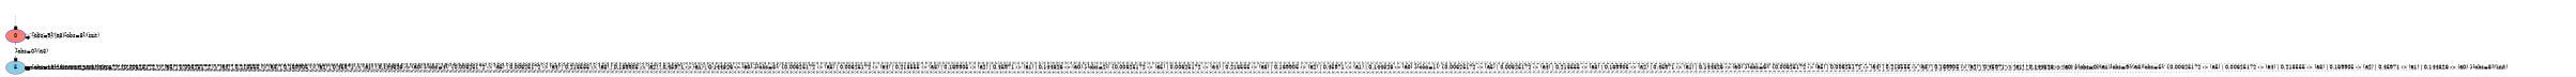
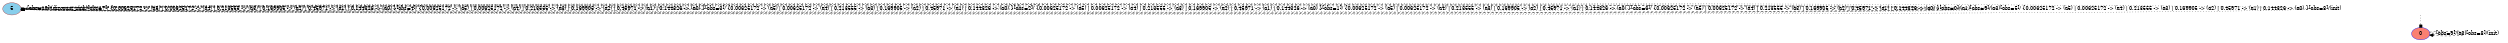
  digraph {
    node [style=filled]
    edge [style=dotted arrowhead=onormal]
    5 [fillcolor=skyblue color=brown]
    0 [fillcolor=salmon color=blue]
    __init [style=invis width=0]
    5 -> 5 [label="[obs=10]/(discount_sink)" arrowhead=box]
    5 -> 5 [label="[obs=7]/ {0.00625172 -> (a5) | 0.00625172 -> (a4) | 0.213555 -> (a3) | 0.169905 -> (a2) | 0.45971 -> (a1) | 0.144326 -> (a0) }" style=dashed]
    5 -> 5 [label="[obs=4]/ {0.00625172 -> (a5) | 0.00625172 -> (a4) | 0.213555 -> (a3) | 0.169905 -> (a2) | 0.45971 -> (a1) | 0.144326 -> (a0) }" style=dashed arrowhead=box]
    5 -> 5 [label="[obs=3]/ {0.00625172 -> (a5) | 0.00625172 -> (a4) | 0.213555 -> (a3) | 0.169905 -> (a2) | 0.45971 -> (a1) | 0.144326 -> (a0) }" style=dashed arrowhead=box]
    5 -> 5 [label="[obs=2]/ {0.00625172 -> (a5) | 0.00625172 -> (a4) | 0.213555 -> (a3) | 0.169905 -> (a2) | 0.45971 -> (a1) | 0.144326 -> (a0) }"]
    5 -> 5 [label="[obs=1]/ {0.00625172 -> (a5) | 0.00625172 -> (a4) | 0.213555 -> (a3) | 0.169905 -> (a2) | 0.45971 -> (a1) | 0.144326 -> (a0) }"]
    5 -> 5 [label="[obs=6]/ {0.00625172 -> (a5) | 0.00625172 -> (a4) | 0.213555 -> (a3) | 0.169905 -> (a2) | 0.45971 -> (a1) | 0.144326 -> (a0) }" arrowhead=normal]
    5 -> 5 [label="[obs=0]/(a1)" style=dashed]
    5 -> 5 [label="[obs=9]/(a3)" style=dashed]
    5 -> 5 [label="[obs=5]/ {0.00625172 -> (a5) | 0.00625172 -> (a4) | 0.213555 -> (a3) | 0.169905 -> (a2) | 0.45971 -> (a1) | 0.144326 -> (a0) }"]
    5 -> 5 [label="[obs=8]/(init)" arrowhead=normal]
-   0 -> 5 [label="[obs=0]/(a3)" style=dashed arrowhead=box]
    0 -> 0 [label="[obs=9]/(a3)" arrowhead=normal]
    0 -> 0 [label="[obs=8]/(init)" style=dashed arrowhead=normal]
    __init -> 0 [arrowhead=box]
  }
